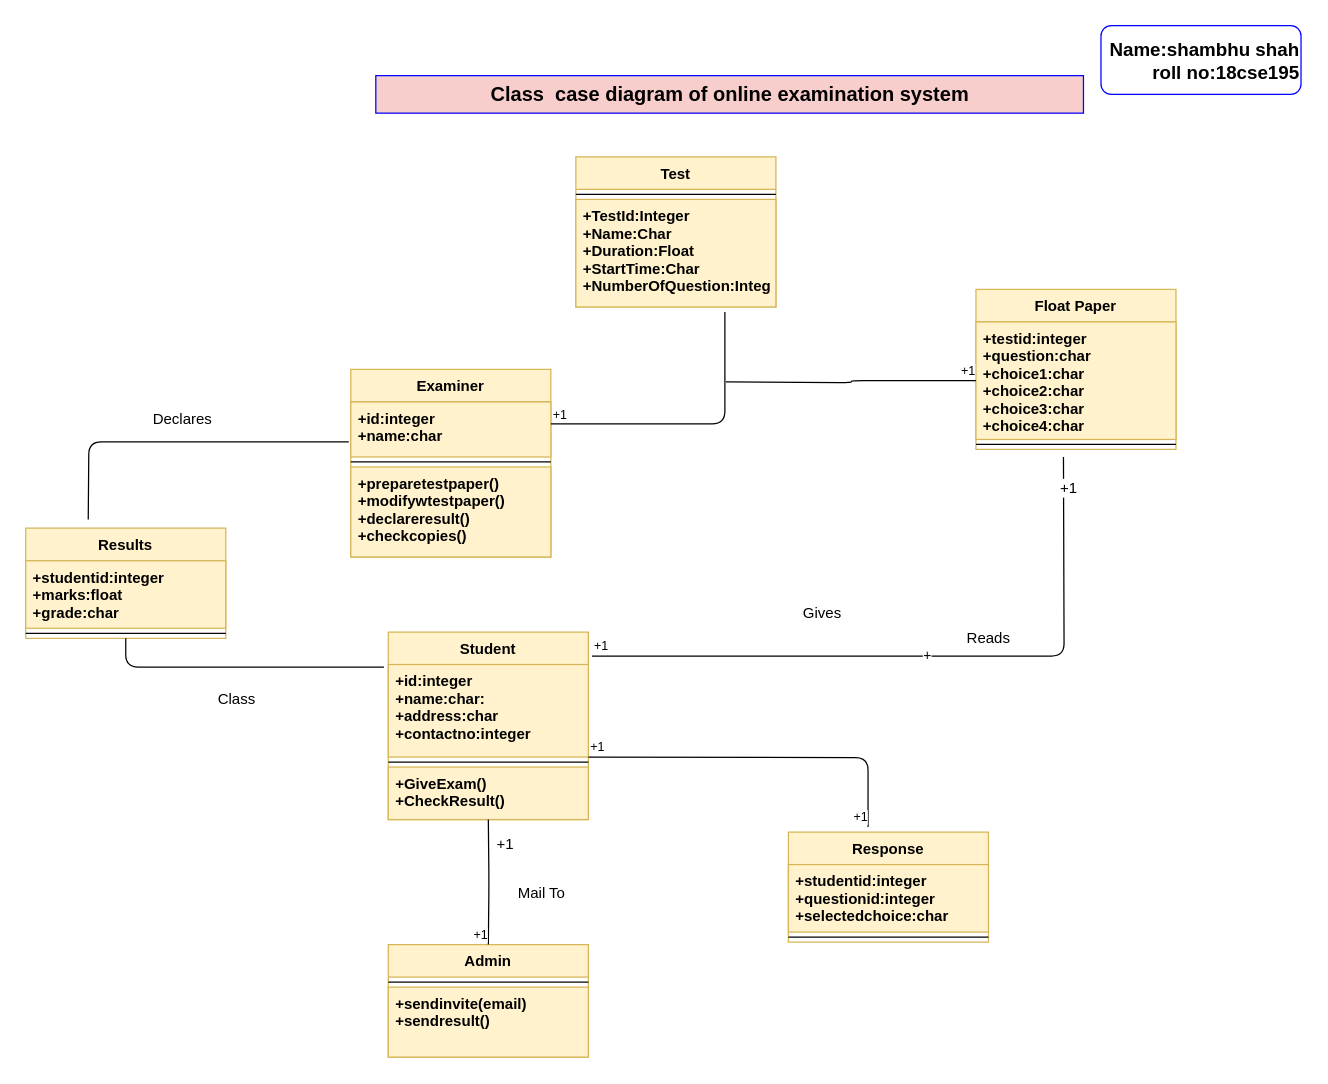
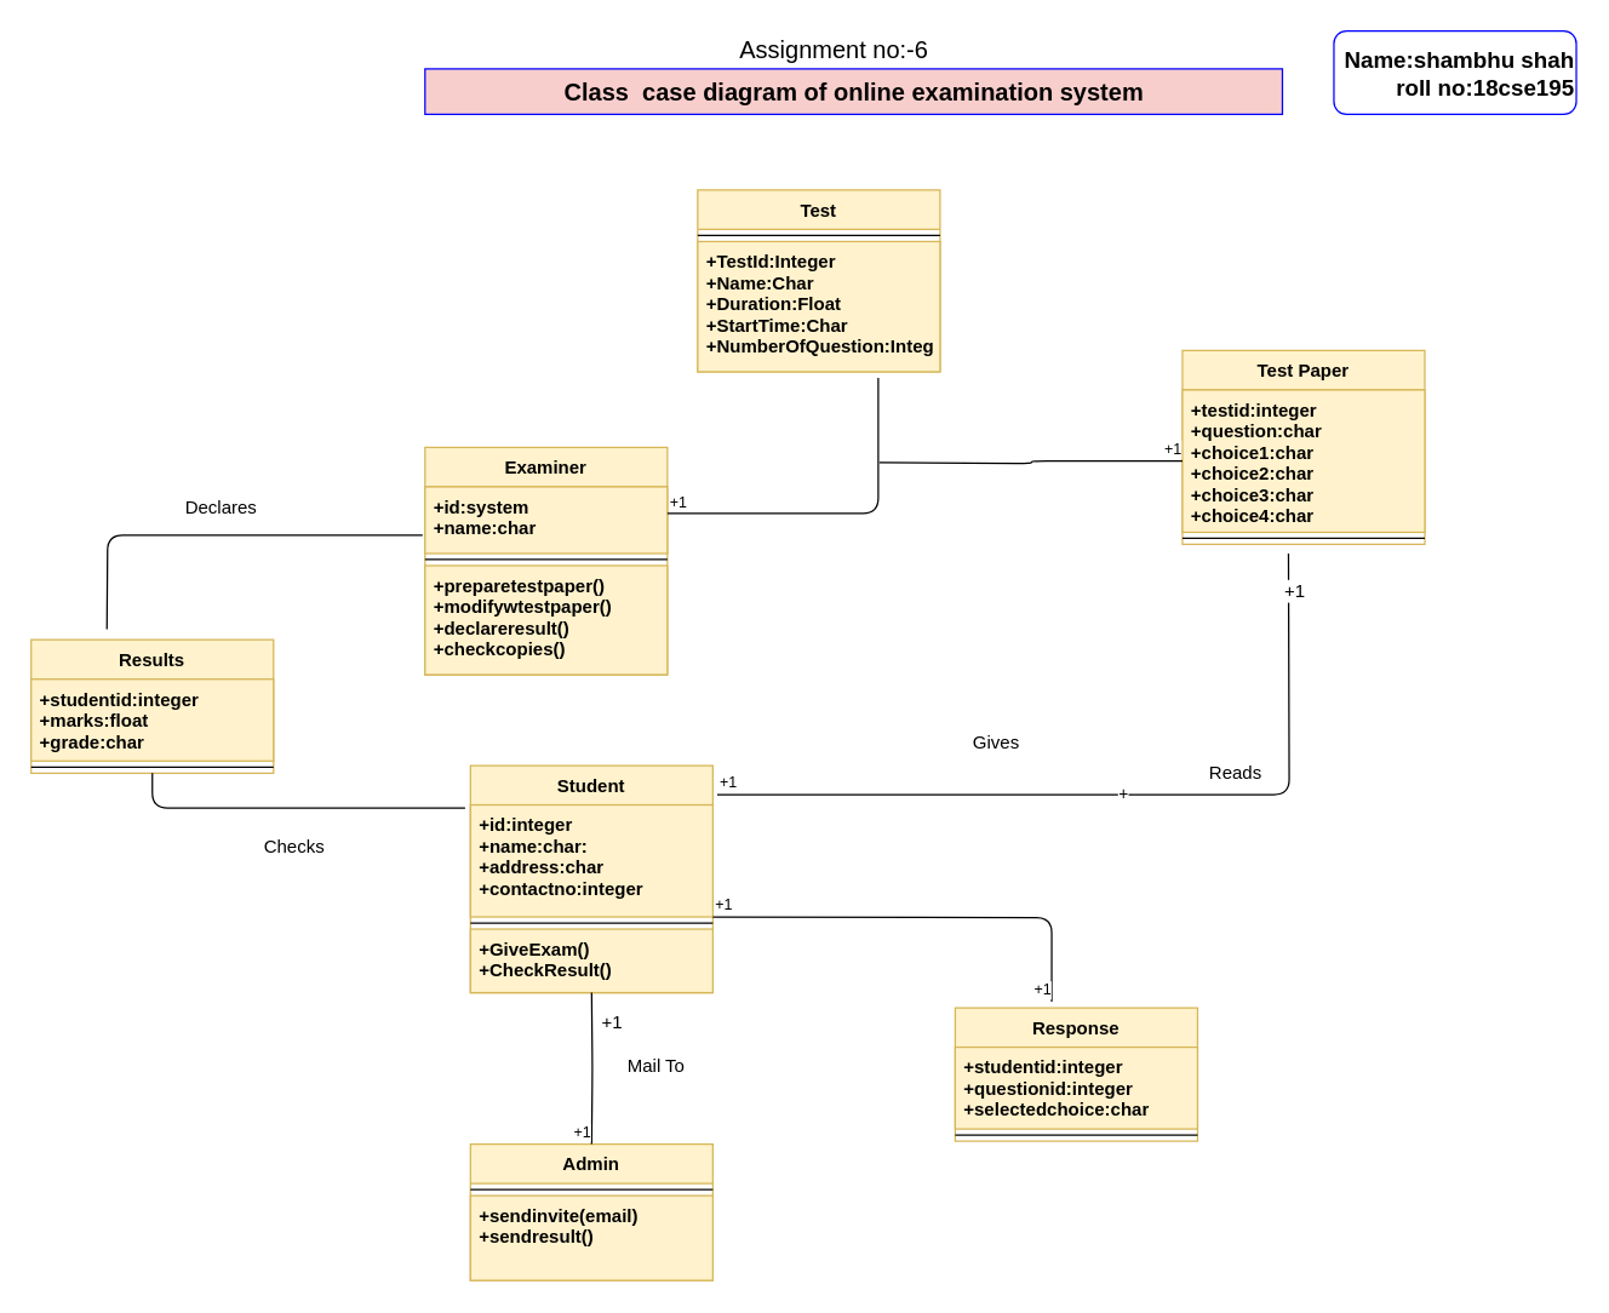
  <mxCell id="0" />
  <mxCell id="1" parent="0" />
  <mxCell id="2" value="Test" style="swimlane;fontStyle=1;align=center;verticalAlign=top;childLayout=stackLayout;horizontal=1;startSize=26;horizontalStack=0;resizeParent=1;resizeParentMax=0;resizeLast=0;collapsible=1;marginBottom=0;fillColor=#fff2cc;strokeColor=#d6b656;" vertex="1" parent="1"><mxGeometry x="460" y="125" width="160" height="120" as="geometry" /></mxCell>
  <mxCell id="3" value="" style="line;strokeWidth=1;fillColor=none;align=left;verticalAlign=middle;spacingTop=-1;spacingLeft=3;spacingRight=3;rotatable=0;labelPosition=right;points=[];portConstraint=eastwest;" vertex="1" parent="2"><mxGeometry y="26" width="160" height="8" as="geometry" /></mxCell>
  <mxCell id="4" value="+TestId:Integer&#10;+Name:Char&#10;+Duration:Float&#10;+StartTime:Char&#10;+NumberOfQuestion:Integer" style="text;strokeColor=#d6b656;fillColor=#fff2cc;align=left;verticalAlign=top;spacingLeft=4;spacingRight=4;overflow=hidden;rotatable=0;points=[[0,0.5],[1,0.5]];portConstraint=eastwest;shadow=0;fontStyle=1" vertex="1" parent="2"><mxGeometry y="34" width="160" height="86" as="geometry" /></mxCell>
  <mxCell id="5" value="Examiner" style="swimlane;fontStyle=1;align=center;verticalAlign=top;childLayout=stackLayout;horizontal=1;startSize=26;horizontalStack=0;resizeParent=1;resizeParentMax=0;resizeLast=0;collapsible=1;marginBottom=0;shadow=0;fillColor=#fff2cc;strokeColor=#d6b656;" vertex="1" parent="1"><mxGeometry x="280" y="295" width="160" height="150" as="geometry" /></mxCell>
- <mxCell id="6" value="+id:integer&#10;+name:char" style="text;strokeColor=#d6b656;fillColor=#fff2cc;align=left;verticalAlign=top;spacingLeft=4;spacingRight=4;overflow=hidden;rotatable=0;points=[[0,0.5],[1,0.5]];portConstraint=eastwest;fontStyle=1" vertex="1" parent="5"><mxGeometry y="26" width="160" height="44" as="geometry" /></mxCell>
+ <mxCell id="6" value="+id:system&#10;+name:char" style="text;strokeColor=#d6b656;fillColor=#fff2cc;align=left;verticalAlign=top;spacingLeft=4;spacingRight=4;overflow=hidden;rotatable=0;points=[[0,0.5],[1,0.5]];portConstraint=eastwest;fontStyle=1" vertex="1" parent="5"><mxGeometry y="26" width="160" height="44" as="geometry" /></mxCell>
  <mxCell id="7" value="" style="line;strokeWidth=1;fillColor=none;align=left;verticalAlign=middle;spacingTop=-1;spacingLeft=3;spacingRight=3;rotatable=0;labelPosition=right;points=[];portConstraint=eastwest;" vertex="1" parent="5"><mxGeometry y="70" width="160" height="8" as="geometry" /></mxCell>
  <mxCell id="8" value="+preparetestpaper()&#10;+modifywtestpaper()&#10;+declareresult()&#10;+checkcopies()" style="text;strokeColor=#d6b656;fillColor=#fff2cc;align=left;verticalAlign=top;spacingLeft=4;spacingRight=4;overflow=hidden;rotatable=0;points=[[0,0.5],[1,0.5]];portConstraint=eastwest;fontStyle=1" vertex="1" parent="5"><mxGeometry y="78" width="160" height="72" as="geometry" /></mxCell>
  <mxCell id="9" value="Results" style="swimlane;fontStyle=1;align=center;verticalAlign=top;childLayout=stackLayout;horizontal=1;startSize=26;horizontalStack=0;resizeParent=1;resizeParentMax=0;resizeLast=0;collapsible=1;marginBottom=0;shadow=0;fillColor=#fff2cc;strokeColor=#d6b656;" vertex="1" parent="1"><mxGeometry x="20" y="422" width="160" height="88" as="geometry" /></mxCell>
  <mxCell id="10" value="+studentid:integer&#10;+marks:float&#10;+grade:char" style="text;strokeColor=#d6b656;fillColor=#fff2cc;align=left;verticalAlign=top;spacingLeft=4;spacingRight=4;overflow=hidden;rotatable=0;points=[[0,0.5],[1,0.5]];portConstraint=eastwest;fontStyle=1" vertex="1" parent="9"><mxGeometry y="26" width="160" height="54" as="geometry" /></mxCell>
  <mxCell id="11" value="" style="line;strokeWidth=1;fillColor=none;align=left;verticalAlign=middle;spacingTop=-1;spacingLeft=3;spacingRight=3;rotatable=0;labelPosition=right;points=[];portConstraint=eastwest;" vertex="1" parent="9"><mxGeometry y="80" width="160" height="8" as="geometry" /></mxCell>
- <mxCell id="12" value="Float Paper" style="swimlane;fontStyle=1;align=center;verticalAlign=top;childLayout=stackLayout;horizontal=1;startSize=26;horizontalStack=0;resizeParent=1;resizeParentMax=0;resizeLast=0;collapsible=1;marginBottom=0;shadow=0;fillColor=#fff2cc;strokeColor=#d6b656;" vertex="1" parent="1"><mxGeometry x="780" y="231" width="160" height="128" as="geometry" /></mxCell>
+ <mxCell id="12" value="Test Paper" style="swimlane;fontStyle=1;align=center;verticalAlign=top;childLayout=stackLayout;horizontal=1;startSize=26;horizontalStack=0;resizeParent=1;resizeParentMax=0;resizeLast=0;collapsible=1;marginBottom=0;shadow=0;fillColor=#fff2cc;strokeColor=#d6b656;" vertex="1" parent="1"><mxGeometry x="780" y="231" width="160" height="128" as="geometry" /></mxCell>
  <mxCell id="13" value="+testid:integer&#10;+question:char&#10;+choice1:char&#10;+choice2:char&#10;+choice3:char&#10;+choice4:char" style="text;strokeColor=#d6b656;fillColor=#fff2cc;align=left;verticalAlign=top;spacingLeft=4;spacingRight=4;overflow=hidden;rotatable=0;points=[[0,0.5],[1,0.5]];portConstraint=eastwest;fontStyle=1" vertex="1" parent="12"><mxGeometry y="26" width="160" height="94" as="geometry" /></mxCell>
  <mxCell id="14" value="" style="line;strokeWidth=1;fillColor=none;align=left;verticalAlign=middle;spacingTop=-1;spacingLeft=3;spacingRight=3;rotatable=0;labelPosition=right;points=[];portConstraint=eastwest;" vertex="1" parent="12"><mxGeometry y="120" width="160" height="8" as="geometry" /></mxCell>
  <mxCell id="15" value="Response" style="swimlane;fontStyle=1;align=center;verticalAlign=top;childLayout=stackLayout;horizontal=1;startSize=26;horizontalStack=0;resizeParent=1;resizeParentMax=0;resizeLast=0;collapsible=1;marginBottom=0;shadow=0;fillColor=#fff2cc;strokeColor=#d6b656;" vertex="1" parent="1"><mxGeometry x="630" y="665" width="160" height="88" as="geometry" /></mxCell>
  <mxCell id="16" value="+studentid:integer&#10;+questionid:integer&#10;+selectedchoice:char" style="text;strokeColor=#d6b656;fillColor=#fff2cc;align=left;verticalAlign=top;spacingLeft=4;spacingRight=4;overflow=hidden;rotatable=0;points=[[0,0.5],[1,0.5]];portConstraint=eastwest;fontStyle=1" vertex="1" parent="15"><mxGeometry y="26" width="160" height="54" as="geometry" /></mxCell>
  <mxCell id="17" value="" style="line;strokeWidth=1;fillColor=none;align=left;verticalAlign=middle;spacingTop=-1;spacingLeft=3;spacingRight=3;rotatable=0;labelPosition=right;points=[];portConstraint=eastwest;" vertex="1" parent="15"><mxGeometry y="80" width="160" height="8" as="geometry" /></mxCell>
  <mxCell id="18" value="Admin" style="swimlane;fontStyle=1;align=center;verticalAlign=top;childLayout=stackLayout;horizontal=1;startSize=26;horizontalStack=0;resizeParent=1;resizeParentMax=0;resizeLast=0;collapsible=1;marginBottom=0;shadow=0;fillColor=#fff2cc;strokeColor=#d6b656;" vertex="1" parent="1"><mxGeometry x="310" y="755" width="160" height="90" as="geometry" /></mxCell>
  <mxCell id="19" value="" style="line;strokeWidth=1;fillColor=none;align=left;verticalAlign=middle;spacingTop=-1;spacingLeft=3;spacingRight=3;rotatable=0;labelPosition=right;points=[];portConstraint=eastwest;" vertex="1" parent="18"><mxGeometry y="26" width="160" height="8" as="geometry" /></mxCell>
  <mxCell id="20" value="+sendinvite(email)&#10;+sendresult()" style="text;strokeColor=#d6b656;fillColor=#fff2cc;align=left;verticalAlign=top;spacingLeft=4;spacingRight=4;overflow=hidden;rotatable=0;points=[[0,0.5],[1,0.5]];portConstraint=eastwest;fontStyle=1" vertex="1" parent="18"><mxGeometry y="34" width="160" height="56" as="geometry" /></mxCell>
  <mxCell id="21" value="" style="endArrow=none;html=1;edgeStyle=orthogonalEdgeStyle;fontColor=#FFCCFF;entryX=0.745;entryY=1.047;entryDx=0;entryDy=0;entryPerimeter=0;" edge="1" parent="1" target="4"><mxGeometry relative="1" as="geometry"><mxPoint x="440" y="338.5" as="sourcePoint" /><mxPoint x="580" y="255" as="targetPoint" /><Array as="points"><mxPoint x="579" y="339" /></Array></mxGeometry></mxCell>
  <mxCell id="22" value="+1" style="resizable=0;html=1;align=left;verticalAlign=bottom;labelBackgroundColor=#ffffff;fontSize=10;" connectable="0" vertex="1" parent="21"><mxGeometry x="-1" relative="1" as="geometry" /></mxCell>
  <mxCell id="23" value="Student" style="swimlane;fontStyle=1;align=center;verticalAlign=top;childLayout=stackLayout;horizontal=1;startSize=26;horizontalStack=0;resizeParent=1;resizeParentMax=0;resizeLast=0;collapsible=1;marginBottom=0;shadow=0;fillColor=#fff2cc;strokeColor=#d6b656;" vertex="1" parent="1"><mxGeometry x="310" y="505" width="160" height="150" as="geometry" /></mxCell>
  <mxCell id="24" value="+id:integer&#10;+name:char:&#10;+address:char&#10;+contactno:integer" style="text;strokeColor=#d6b656;fillColor=#fff2cc;align=left;verticalAlign=top;spacingLeft=4;spacingRight=4;overflow=hidden;rotatable=0;points=[[0,0.5],[1,0.5]];portConstraint=eastwest;fontStyle=1" vertex="1" parent="23"><mxGeometry y="26" width="160" height="74" as="geometry" /></mxCell>
  <mxCell id="25" value="" style="line;strokeWidth=1;fillColor=none;align=left;verticalAlign=middle;spacingTop=-1;spacingLeft=3;spacingRight=3;rotatable=0;labelPosition=right;points=[];portConstraint=eastwest;" vertex="1" parent="23"><mxGeometry y="100" width="160" height="8" as="geometry" /></mxCell>
  <mxCell id="26" value="+GiveExam()&#10;+CheckResult()" style="text;strokeColor=#d6b656;fillColor=#fff2cc;align=left;verticalAlign=top;spacingLeft=4;spacingRight=4;overflow=hidden;rotatable=0;points=[[0,0.5],[1,0.5]];portConstraint=eastwest;fontStyle=1" vertex="1" parent="23"><mxGeometry y="108" width="160" height="42" as="geometry" /></mxCell>
  <mxCell id="27" value="" style="endArrow=none;html=1;edgeStyle=orthogonalEdgeStyle;fontColor=#000000;entryX=0;entryY=0.5;entryDx=0;entryDy=0;" edge="1" parent="1" target="13"><mxGeometry relative="1" as="geometry"><mxPoint x="580" y="305" as="sourcePoint" /><mxPoint x="760" y="305" as="targetPoint" /></mxGeometry></mxCell>
  <mxCell id="28" value="+1" style="resizable=0;html=1;align=right;verticalAlign=bottom;labelBackgroundColor=#ffffff;fontSize=10;" connectable="0" vertex="1" parent="27"><mxGeometry x="1" relative="1" as="geometry" /></mxCell>
  <mxCell id="29" value="+" style="endArrow=none;html=1;edgeStyle=orthogonalEdgeStyle;fontColor=#000000;exitX=1.018;exitY=0.128;exitDx=0;exitDy=0;exitPerimeter=0;" edge="1" parent="1" source="23"><mxGeometry relative="1" as="geometry"><mxPoint x="640" y="525" as="sourcePoint" /><mxPoint x="850" y="365" as="targetPoint" /></mxGeometry></mxCell>
  <mxCell id="30" value="+1" style="resizable=0;html=1;align=left;verticalAlign=bottom;labelBackgroundColor=#ffffff;fontSize=10;" connectable="0" vertex="1" parent="29"><mxGeometry x="-1" relative="1" as="geometry" /></mxCell>
  <mxCell id="31" value="+1" style="text;html=1;resizable=0;points=[];align=center;verticalAlign=middle;labelBackgroundColor=#ffffff;fontColor=#000000;" vertex="1" connectable="0" parent="29"><mxGeometry x="0.907" y="-3" relative="1" as="geometry"><mxPoint as="offset" /></mxGeometry></mxCell>
- <mxCell id="32" value="Reads" style="text;html=1;resizable=0;points=[];autosize=1;align=left;verticalAlign=top;spacingTop=-4;fontColor=#000000;" vertex="1" parent="1"><mxGeometry x="771" y="500" width="50" height="20" as="geometry" /></mxCell>
+ <mxCell id="32" value="Reads" style="text;html=1;resizable=0;points=[];autosize=1;align=left;verticalAlign=top;spacingTop=-4;fontColor=#000000;" vertex="1" parent="1"><mxGeometry x="796" y="500" width="50" height="20" as="geometry" /></mxCell>
  <mxCell id="33" value="" style="endArrow=none;html=1;edgeStyle=orthogonalEdgeStyle;fontColor=#000000;entryX=0.398;entryY=-0.045;entryDx=0;entryDy=0;entryPerimeter=0;" edge="1" parent="1" target="15"><mxGeometry relative="1" as="geometry"><mxPoint x="470" y="605" as="sourcePoint" /><mxPoint x="680" y="605" as="targetPoint" /></mxGeometry></mxCell>
  <mxCell id="34" value="+1" style="resizable=0;html=1;align=left;verticalAlign=bottom;labelBackgroundColor=#ffffff;fontSize=10;" connectable="0" vertex="1" parent="33"><mxGeometry x="-1" relative="1" as="geometry" /></mxCell>
  <mxCell id="35" value="+1" style="resizable=0;html=1;align=right;verticalAlign=bottom;labelBackgroundColor=#ffffff;fontSize=10;" connectable="0" vertex="1" parent="33"><mxGeometry x="1" relative="1" as="geometry" /></mxCell>
  <mxCell id="36" value="Gives" style="text;html=1;resizable=0;points=[];autosize=1;align=left;verticalAlign=top;spacingTop=-4;fontColor=#000000;" vertex="1" parent="1"><mxGeometry x="640" y="480" width="50" height="20" as="geometry" /></mxCell>
  <mxCell id="37" value="" style="endArrow=none;html=1;edgeStyle=orthogonalEdgeStyle;fontColor=#000000;entryX=-0.01;entryY=0.727;entryDx=0;entryDy=0;entryPerimeter=0;" edge="1" parent="1" target="6"><mxGeometry relative="1" as="geometry"><mxPoint x="70" y="415" as="sourcePoint" /><mxPoint x="270" y="355" as="targetPoint" /></mxGeometry></mxCell>
  <mxCell id="38" value="Declares" style="text;html=1;resizable=0;points=[];autosize=1;align=left;verticalAlign=top;spacingTop=-4;fontColor=#000000;" vertex="1" parent="1"><mxGeometry x="120" y="325" width="60" height="20" as="geometry" /></mxCell>
  <mxCell id="39" value="" style="endArrow=none;html=1;edgeStyle=orthogonalEdgeStyle;fontColor=#000000;entryX=-0.022;entryY=0.027;entryDx=0;entryDy=0;entryPerimeter=0;exitX=0.5;exitY=1;exitDx=0;exitDy=0;" edge="1" parent="1" source="9" target="24"><mxGeometry relative="1" as="geometry"><mxPoint x="130" y="535" as="sourcePoint" /><mxPoint x="290" y="535" as="targetPoint" /></mxGeometry></mxCell>
- <mxCell id="40" value="Class" style="text;html=1;resizable=0;points=[];autosize=1;align=left;verticalAlign=top;spacingTop=-4;fontColor=#000000;" vertex="1" parent="1"><mxGeometry x="172" y="549" width="60" height="20" as="geometry" /></mxCell>
+ <mxCell id="40" value="Checks" style="text;html=1;resizable=0;points=[];autosize=1;align=left;verticalAlign=top;spacingTop=-4;fontColor=#000000;" vertex="1" parent="1"><mxGeometry x="172" y="549" width="60" height="20" as="geometry" /></mxCell>
  <mxCell id="41" value="" style="endArrow=none;html=1;edgeStyle=orthogonalEdgeStyle;fontColor=#000000;entryX=0.5;entryY=0;entryDx=0;entryDy=0;" edge="1" parent="1" target="18"><mxGeometry relative="1" as="geometry"><mxPoint x="390" y="655" as="sourcePoint" /><mxPoint x="415" y="695" as="targetPoint" /></mxGeometry></mxCell>
  <mxCell id="42" value="+1" style="resizable=0;html=1;align=right;verticalAlign=bottom;labelBackgroundColor=#ffffff;fontSize=10;" connectable="0" vertex="1" parent="41"><mxGeometry x="1" relative="1" as="geometry" /></mxCell>
  <mxCell id="43" value="+1" style="text;html=1;resizable=0;points=[];autosize=1;align=left;verticalAlign=top;spacingTop=-4;fontColor=#000000;" vertex="1" parent="1"><mxGeometry x="395" y="665" width="30" height="20" as="geometry" /></mxCell>
- <mxCell id="44" value="Mail To" style="text;html=1;resizable=0;points=[];autosize=1;align=left;verticalAlign=top;spacingTop=-4;fontColor=#000000;" vertex="1" parent="1"><mxGeometry x="412" y="704" width="50" height="20" as="geometry" /></mxCell>
- <mxCell id="45" value="Class&amp;nbsp; case diagram of online examination system" style="html=1;shadow=0;fillColor=#f8cecc;strokeColor=#0000FF;fontStyle=1;fontSize=16;" vertex="1" parent="1"><mxGeometry x="300" y="60" width="566" height="30" as="geometry" /></mxCell>
+ <mxCell id="44" value="Mail To" style="text;html=1;resizable=0;points=[];autosize=1;align=left;verticalAlign=top;spacingTop=-4;fontColor=#000000;" vertex="1" parent="1"><mxGeometry x="412" y="694" width="50" height="20" as="geometry" /></mxCell>
+ <mxCell id="45" value="Class&amp;nbsp; case diagram of online examination system" style="html=1;shadow=0;fillColor=#f8cecc;strokeColor=#0000FF;fontStyle=1;fontSize=16;" vertex="1" parent="1"><mxGeometry x="280" y="45" width="566" height="30" as="geometry" /></mxCell>
+ <mxCell id="46" value="Assignment no:-6" style="text;html=1;resizable=0;points=[];autosize=1;align=left;verticalAlign=top;spacingTop=-4;fontSize=16;fontColor=#000000;" vertex="1" parent="1"><mxGeometry x="486" y="20" width="140" height="20" as="geometry" /></mxCell>
  <mxCell id="47" value="Name:shambhu shah&lt;br style=&quot;font-size: 15px;&quot;&gt;roll no:18cse195" style="html=1;shadow=0;strokeColor=#0000FF;fontSize=15;fontColor=#000000;align=right;fontStyle=1;rounded=1;" vertex="1" parent="1"><mxGeometry x="880" y="20" width="160" height="55" as="geometry" /></mxCell>
